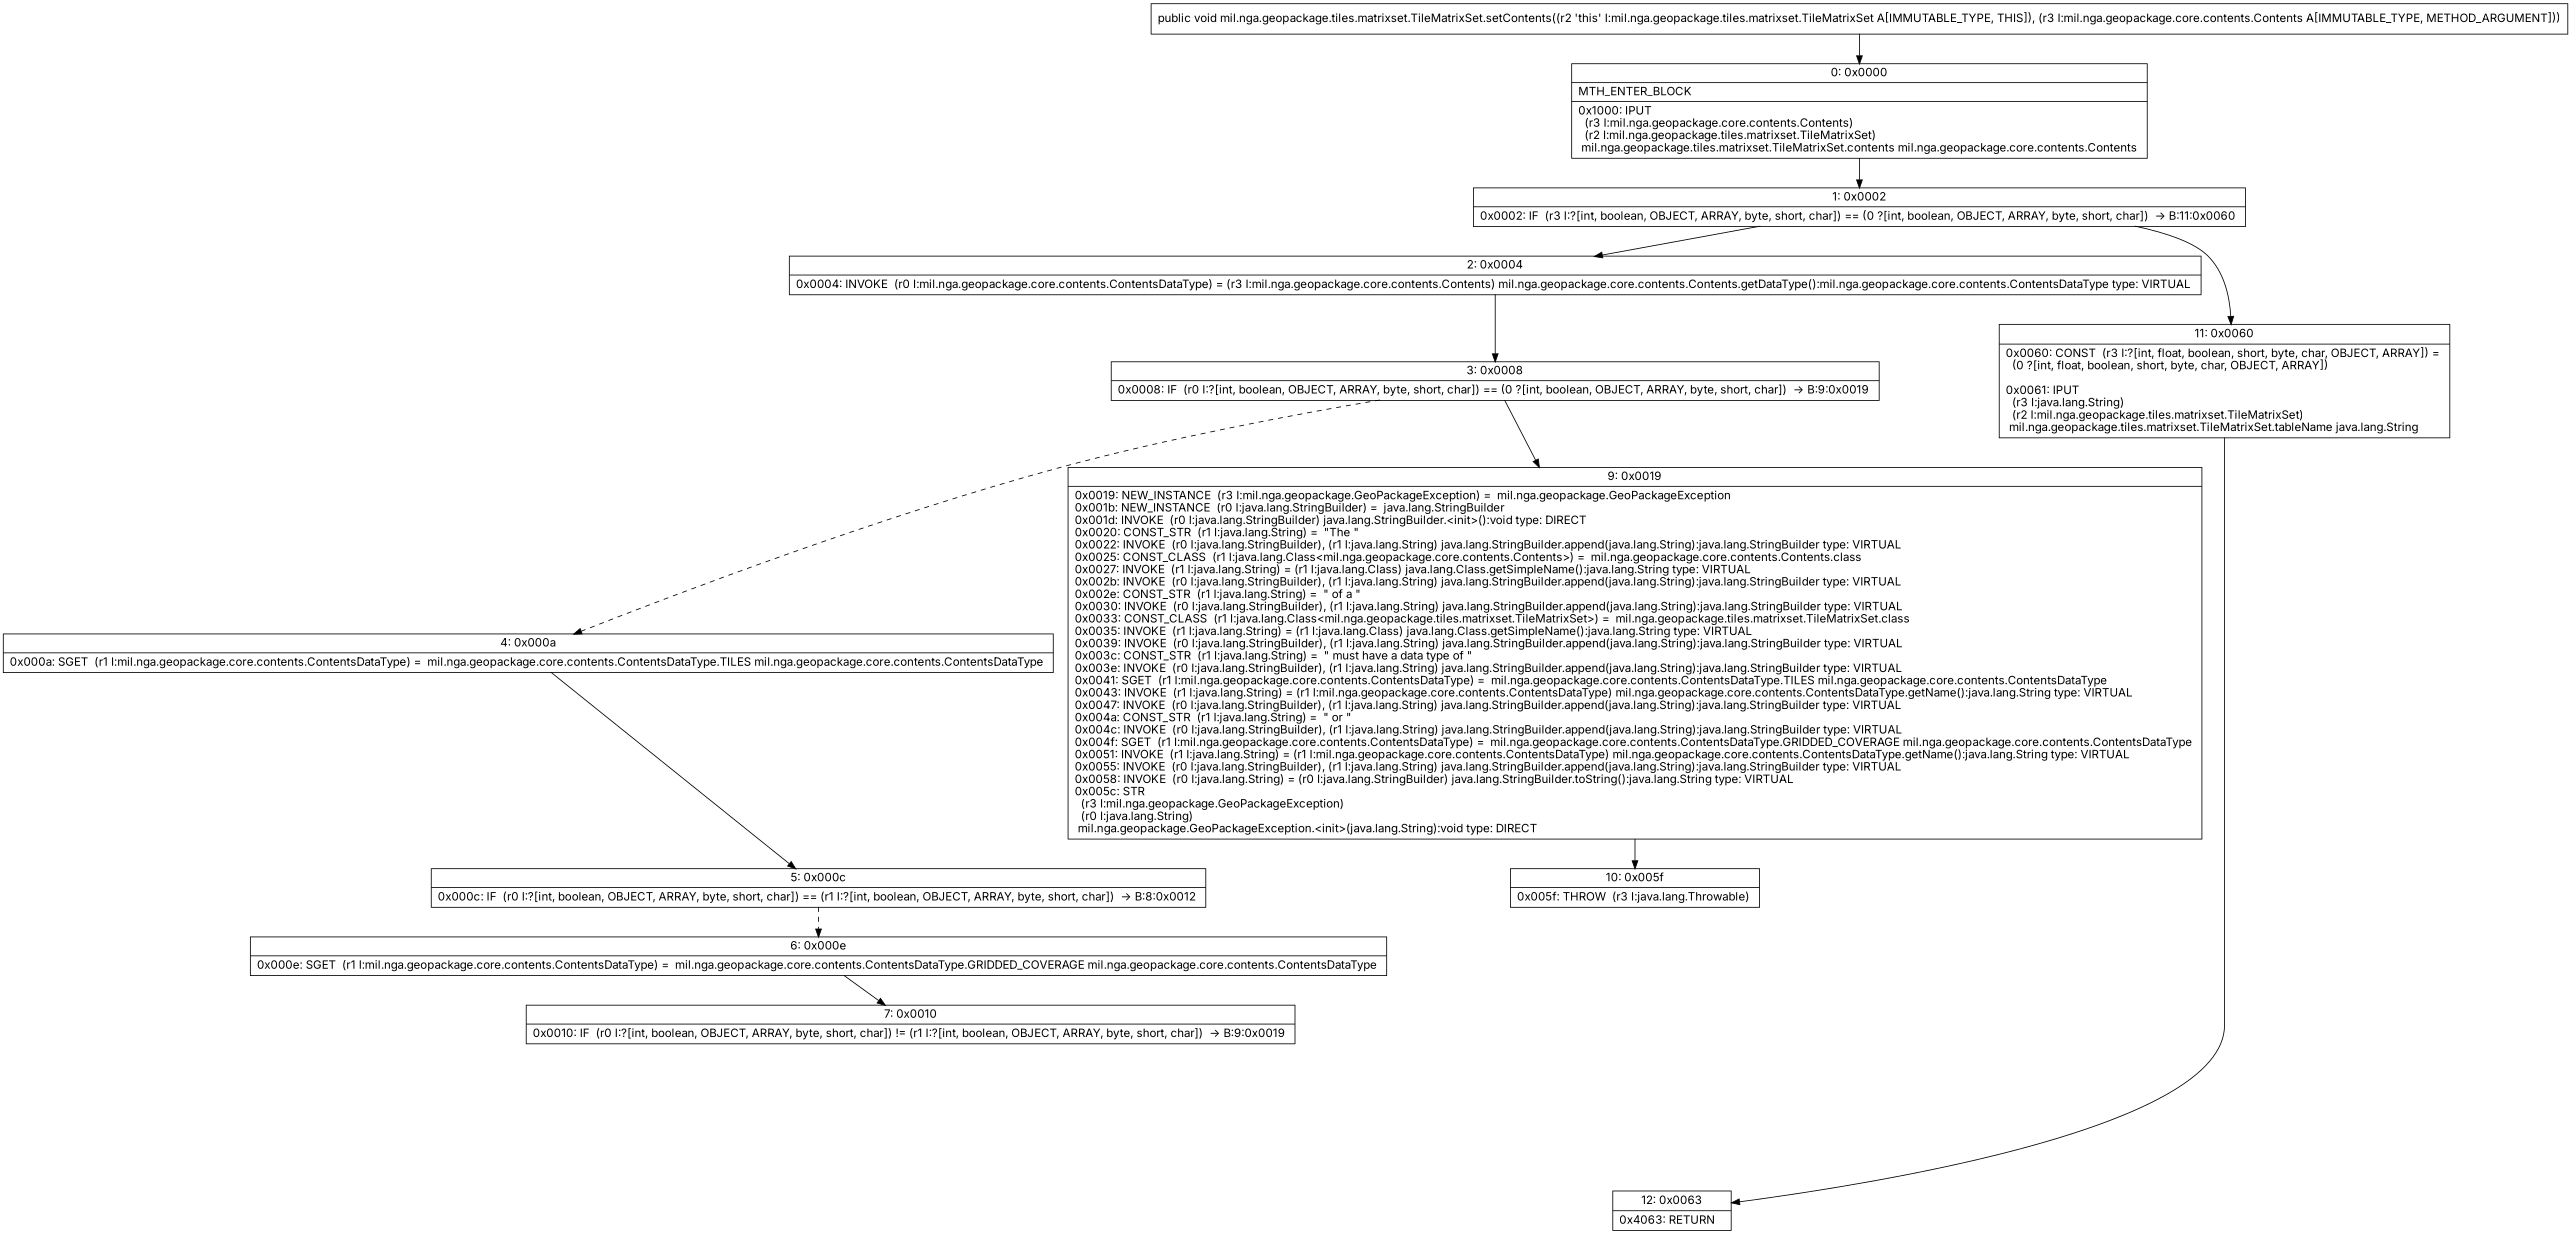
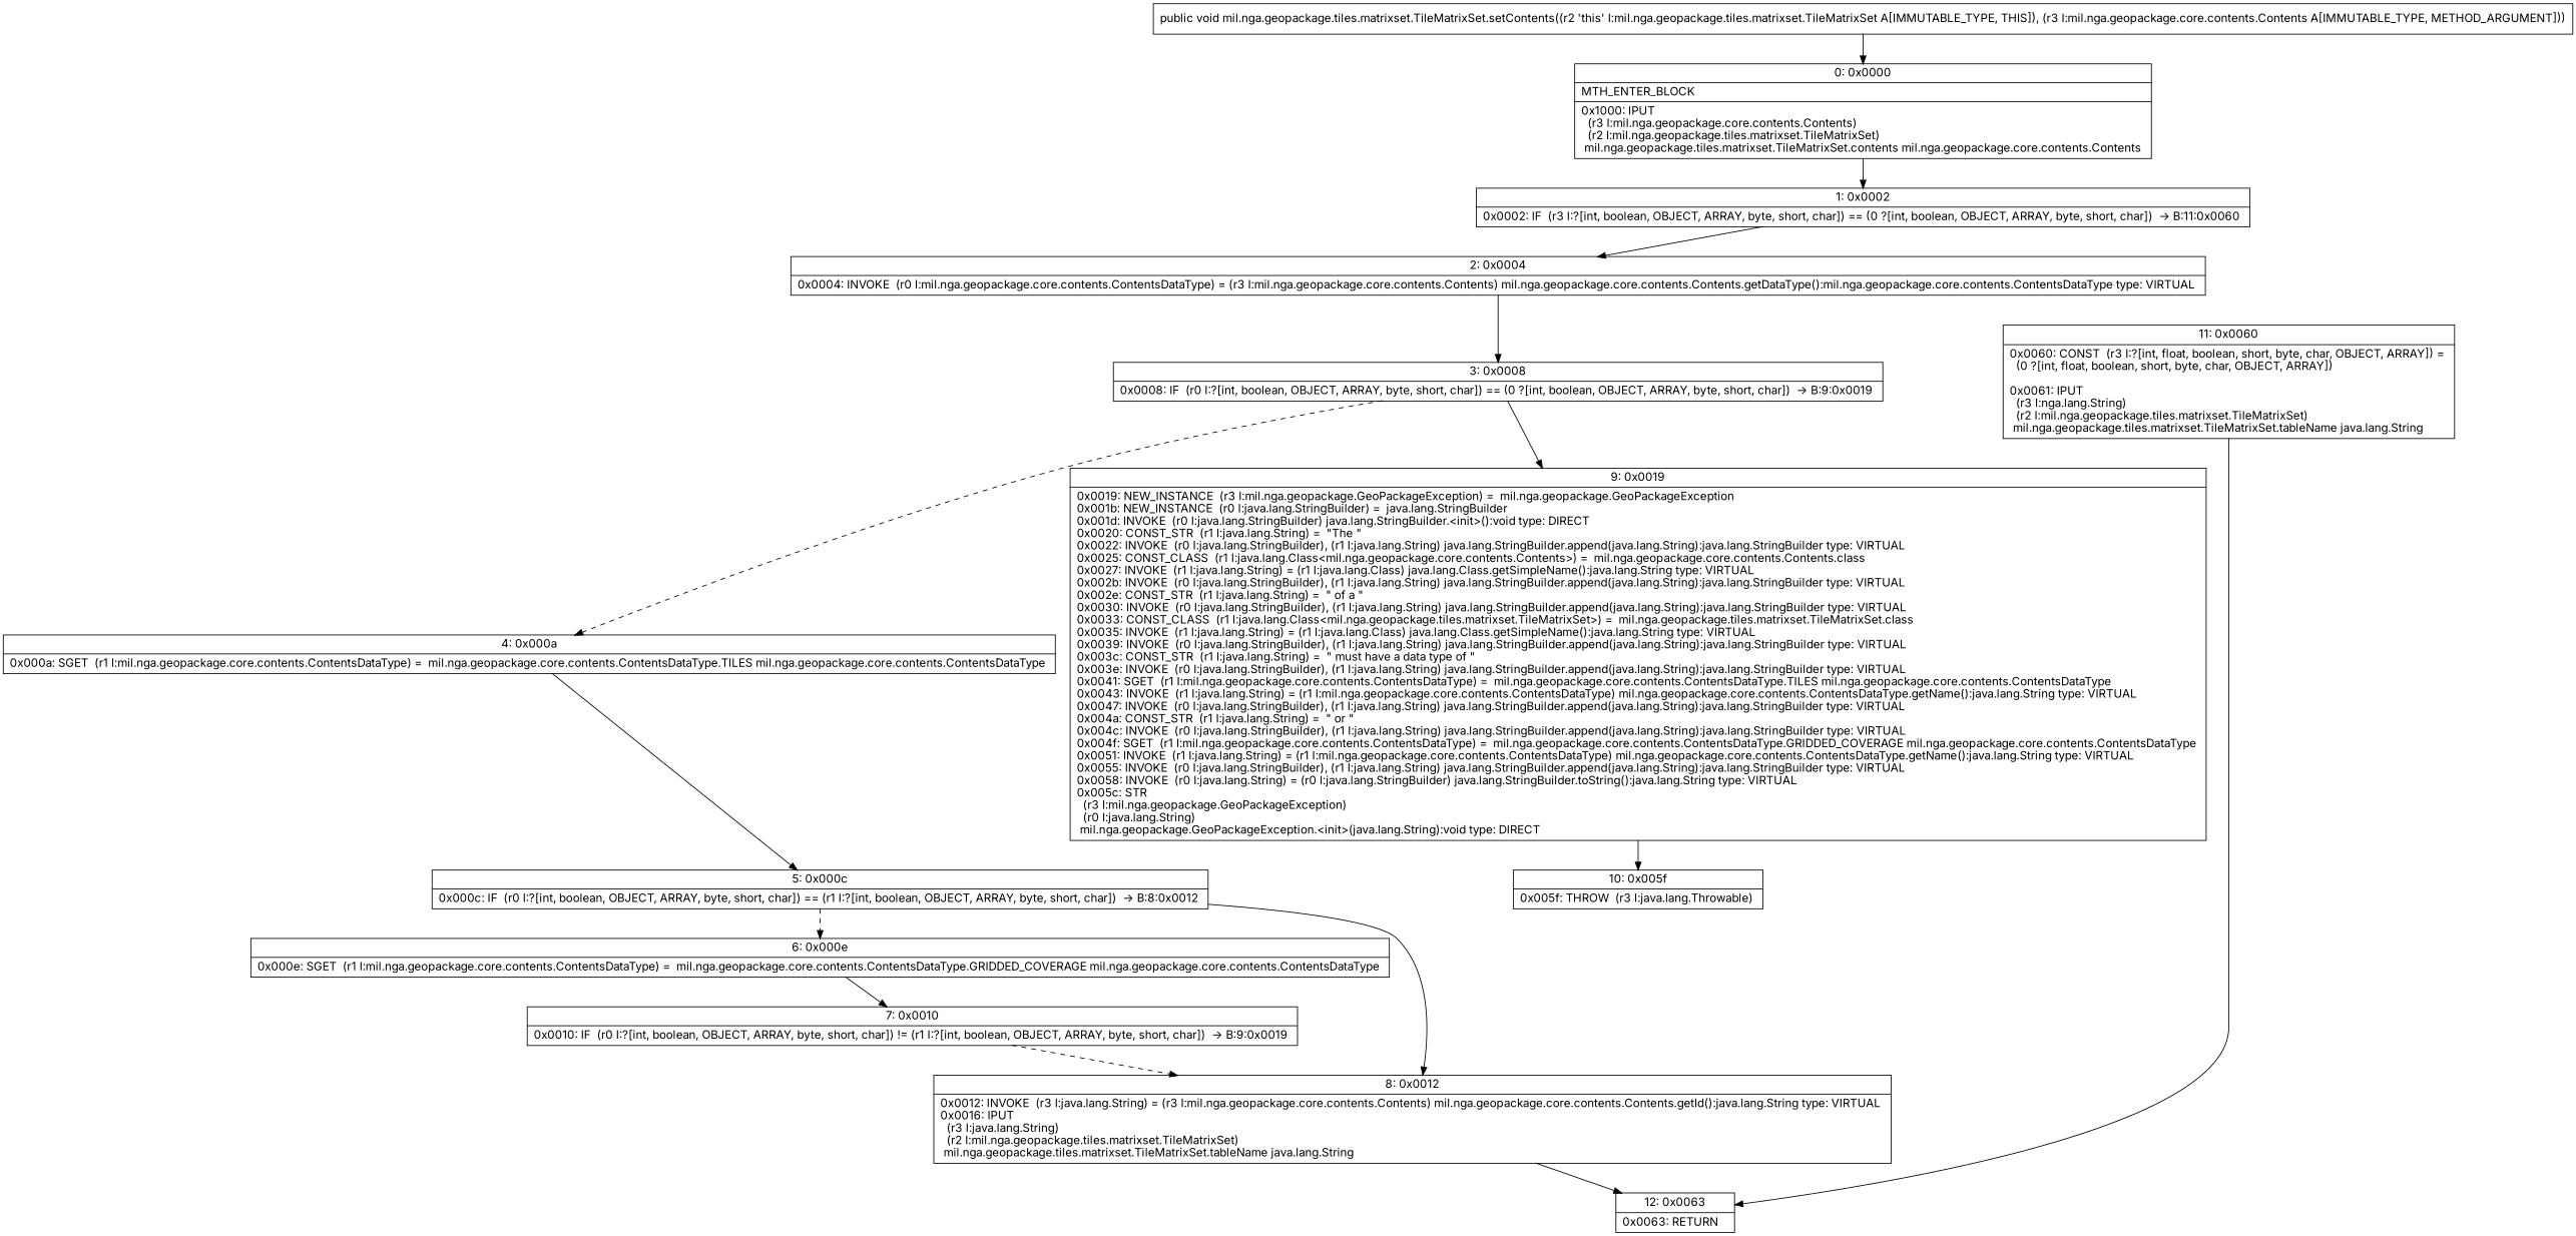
  digraph {
    fontname=Inter
    node [fontname=Inter shape=record]
    edge [fontname=Inter]
    n1 [label="{0\:\ 0x0000|MTH_ENTER_BLOCK\l|0x1000: IPUT  \l  (r3 I:mil.nga.geopackage.core.contents.Contents)\l  (r2 I:mil.nga.geopackage.tiles.matrixset.TileMatrixSet)\l mil.nga.geopackage.tiles.matrixset.TileMatrixSet.contents mil.nga.geopackage.core.contents.Contents \l}"]
    n2 [label="{1\:\ 0x0002|0x0002: IF  (r3 I:?[int, boolean, OBJECT, ARRAY, byte, short, char]) == (0 ?[int, boolean, OBJECT, ARRAY, byte, short, char])  \-\> B:11:0x0060 \l}"]
    n3 [label="{2\:\ 0x0004|0x0004: INVOKE  (r0 I:mil.nga.geopackage.core.contents.ContentsDataType) = (r3 I:mil.nga.geopackage.core.contents.Contents) mil.nga.geopackage.core.contents.Contents.getDataType():mil.nga.geopackage.core.contents.ContentsDataType type: VIRTUAL \l}"]
-   n4 [label="{11\:\ 0x0060|0x0060: CONST  (r3 I:?[int, float, boolean, short, byte, char, OBJECT, ARRAY]) = \l  (0 ?[int, float, boolean, short, byte, char, OBJECT, ARRAY])\l \l0x0061: IPUT  \l  (r3 I:java.lang.String)\l  (r2 I:mil.nga.geopackage.tiles.matrixset.TileMatrixSet)\l mil.nga.geopackage.tiles.matrixset.TileMatrixSet.tableName java.lang.String \l}"]
+   n4 [label="{11\:\ 0x0060|0x0060: CONST  (r3 I:?[int, float, boolean, short, byte, char, OBJECT, ARRAY]) = \l  (0 ?[int, float, boolean, short, byte, char, OBJECT, ARRAY])\l \l0x0061: IPUT  \l  (r3 I:nga.lang.String)\l  (r2 I:mil.nga.geopackage.tiles.matrixset.TileMatrixSet)\l mil.nga.geopackage.tiles.matrixset.TileMatrixSet.tableName java.lang.String \l}"]
    n5 [label="{3\:\ 0x0008|0x0008: IF  (r0 I:?[int, boolean, OBJECT, ARRAY, byte, short, char]) == (0 ?[int, boolean, OBJECT, ARRAY, byte, short, char])  \-\> B:9:0x0019 \l}"]
-   n6 [label="{12\:\ 0x0063|0x4063: RETURN   \l}"]
+   n6 [label="{12\:\ 0x0063|0x0063: RETURN   \l}"]
    n7 [label="{4\:\ 0x000a|0x000a: SGET  (r1 I:mil.nga.geopackage.core.contents.ContentsDataType) =  mil.nga.geopackage.core.contents.ContentsDataType.TILES mil.nga.geopackage.core.contents.ContentsDataType \l}"]
    n8 [label="{9\:\ 0x0019|0x0019: NEW_INSTANCE  (r3 I:mil.nga.geopackage.GeoPackageException) =  mil.nga.geopackage.GeoPackageException \l0x001b: NEW_INSTANCE  (r0 I:java.lang.StringBuilder) =  java.lang.StringBuilder \l0x001d: INVOKE  (r0 I:java.lang.StringBuilder) java.lang.StringBuilder.\<init\>():void type: DIRECT \l0x0020: CONST_STR  (r1 I:java.lang.String) =  \"The \" \l0x0022: INVOKE  (r0 I:java.lang.StringBuilder), (r1 I:java.lang.String) java.lang.StringBuilder.append(java.lang.String):java.lang.StringBuilder type: VIRTUAL \l0x0025: CONST_CLASS  (r1 I:java.lang.Class\<mil.nga.geopackage.core.contents.Contents\>) =  mil.nga.geopackage.core.contents.Contents.class \l0x0027: INVOKE  (r1 I:java.lang.String) = (r1 I:java.lang.Class) java.lang.Class.getSimpleName():java.lang.String type: VIRTUAL \l0x002b: INVOKE  (r0 I:java.lang.StringBuilder), (r1 I:java.lang.String) java.lang.StringBuilder.append(java.lang.String):java.lang.StringBuilder type: VIRTUAL \l0x002e: CONST_STR  (r1 I:java.lang.String) =  \" of a \" \l0x0030: INVOKE  (r0 I:java.lang.StringBuilder), (r1 I:java.lang.String) java.lang.StringBuilder.append(java.lang.String):java.lang.StringBuilder type: VIRTUAL \l0x0033: CONST_CLASS  (r1 I:java.lang.Class\<mil.nga.geopackage.tiles.matrixset.TileMatrixSet\>) =  mil.nga.geopackage.tiles.matrixset.TileMatrixSet.class \l0x0035: INVOKE  (r1 I:java.lang.String) = (r1 I:java.lang.Class) java.lang.Class.getSimpleName():java.lang.String type: VIRTUAL \l0x0039: INVOKE  (r0 I:java.lang.StringBuilder), (r1 I:java.lang.String) java.lang.StringBuilder.append(java.lang.String):java.lang.StringBuilder type: VIRTUAL \l0x003c: CONST_STR  (r1 I:java.lang.String) =  \" must have a data type of \" \l0x003e: INVOKE  (r0 I:java.lang.StringBuilder), (r1 I:java.lang.String) java.lang.StringBuilder.append(java.lang.String):java.lang.StringBuilder type: VIRTUAL \l0x0041: SGET  (r1 I:mil.nga.geopackage.core.contents.ContentsDataType) =  mil.nga.geopackage.core.contents.ContentsDataType.TILES mil.nga.geopackage.core.contents.ContentsDataType \l0x0043: INVOKE  (r1 I:java.lang.String) = (r1 I:mil.nga.geopackage.core.contents.ContentsDataType) mil.nga.geopackage.core.contents.ContentsDataType.getName():java.lang.String type: VIRTUAL \l0x0047: INVOKE  (r0 I:java.lang.StringBuilder), (r1 I:java.lang.String) java.lang.StringBuilder.append(java.lang.String):java.lang.StringBuilder type: VIRTUAL \l0x004a: CONST_STR  (r1 I:java.lang.String) =  \" or \" \l0x004c: INVOKE  (r0 I:java.lang.StringBuilder), (r1 I:java.lang.String) java.lang.StringBuilder.append(java.lang.String):java.lang.StringBuilder type: VIRTUAL \l0x004f: SGET  (r1 I:mil.nga.geopackage.core.contents.ContentsDataType) =  mil.nga.geopackage.core.contents.ContentsDataType.GRIDDED_COVERAGE mil.nga.geopackage.core.contents.ContentsDataType \l0x0051: INVOKE  (r1 I:java.lang.String) = (r1 I:mil.nga.geopackage.core.contents.ContentsDataType) mil.nga.geopackage.core.contents.ContentsDataType.getName():java.lang.String type: VIRTUAL \l0x0055: INVOKE  (r0 I:java.lang.StringBuilder), (r1 I:java.lang.String) java.lang.StringBuilder.append(java.lang.String):java.lang.StringBuilder type: VIRTUAL \l0x0058: INVOKE  (r0 I:java.lang.String) = (r0 I:java.lang.StringBuilder) java.lang.StringBuilder.toString():java.lang.String type: VIRTUAL \l0x005c: STR  \l  (r3 I:mil.nga.geopackage.GeoPackageException)\l  (r0 I:java.lang.String)\l mil.nga.geopackage.GeoPackageException.\<init\>(java.lang.String):void type: DIRECT \l}"]
    n9 [label="{5\:\ 0x000c|0x000c: IF  (r0 I:?[int, boolean, OBJECT, ARRAY, byte, short, char]) == (r1 I:?[int, boolean, OBJECT, ARRAY, byte, short, char])  \-\> B:8:0x0012 \l}"]
    n10 [label="{10\:\ 0x005f|0x005f: THROW  (r3 I:java.lang.Throwable) \l}"]
    n11 [label="{6\:\ 0x000e|0x000e: SGET  (r1 I:mil.nga.geopackage.core.contents.ContentsDataType) =  mil.nga.geopackage.core.contents.ContentsDataType.GRIDDED_COVERAGE mil.nga.geopackage.core.contents.ContentsDataType \l}"]
+   n12 [label="{8\:\ 0x0012|0x0012: INVOKE  (r3 I:java.lang.String) = (r3 I:mil.nga.geopackage.core.contents.Contents) mil.nga.geopackage.core.contents.Contents.getId():java.lang.String type: VIRTUAL \l0x0016: IPUT  \l  (r3 I:java.lang.String)\l  (r2 I:mil.nga.geopackage.tiles.matrixset.TileMatrixSet)\l mil.nga.geopackage.tiles.matrixset.TileMatrixSet.tableName java.lang.String \l}"]
    n13 [label="{7\:\ 0x0010|0x0010: IF  (r0 I:?[int, boolean, OBJECT, ARRAY, byte, short, char]) != (r1 I:?[int, boolean, OBJECT, ARRAY, byte, short, char])  \-\> B:9:0x0019 \l}"]
    n14 [label="{public void mil.nga.geopackage.tiles.matrixset.TileMatrixSet.setContents((r2 'this' I:mil.nga.geopackage.tiles.matrixset.TileMatrixSet A[IMMUTABLE_TYPE, THIS]), (r3 I:mil.nga.geopackage.core.contents.Contents A[IMMUTABLE_TYPE, METHOD_ARGUMENT])) }"]
    n1 -> n2
    n2 -> n3 [style=solid]
-   n2 -> n4
    n3 -> n5
    n4 -> n6
    n5 -> n7 [style=dashed]
    n5 -> n8
    n7 -> n9
    n8 -> n10
    n9 -> n11 [style=dashed]
+   n9 -> n12
    n11 -> n13
+   n12 -> n6
+   n13 -> n12 [style=dashed]
    n14 -> n1
  }
